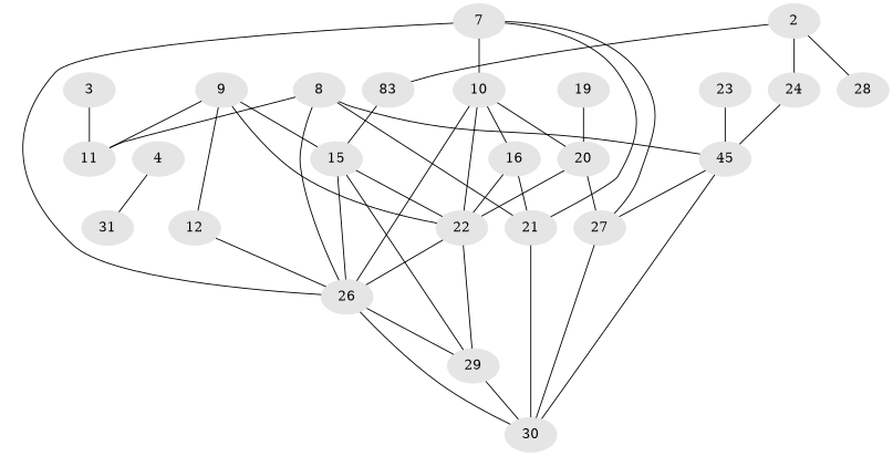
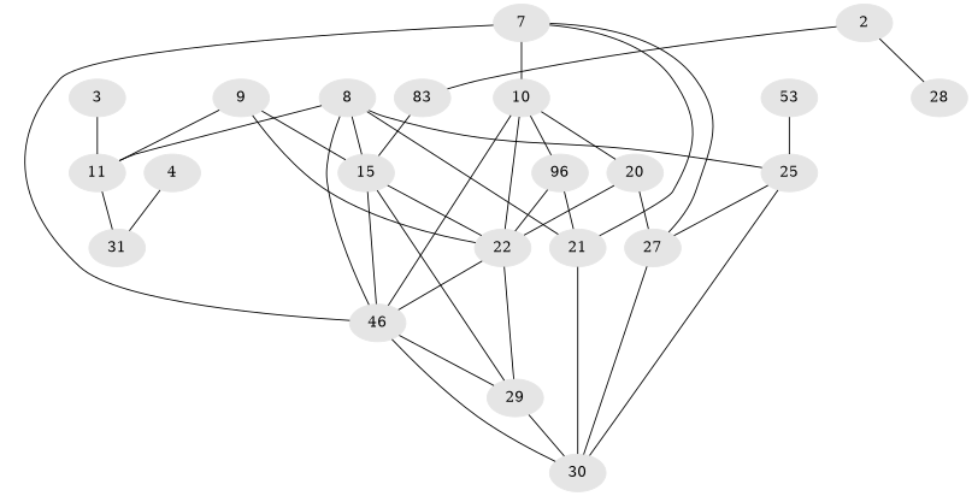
  graph {
    node [color=gray90 style=filled]
    edge [weight=1.0]
    n1 [label=83]
    2
-   24
    28
    15
-   25 [label=45]
+   25
    3
    11
    31
    4
    7
    10
    21
-   26
+   26 [label=46]
    27
    22
-   16
+   16 [label=96]
    20
    30
    29
    8
    9
-   12
-   19
-   23
+   23 [label=53]
    n1 -- 15 [weight=2.0]
    2 -- n1
-   2 -- 24
    2 -- 28
-   24 -- 25
    15 -- 26
    15 -- 22
    15 -- 29
    25 -- 27
    25 -- 30 [weight=2.0]
    3 -- 11
+   11 -- 31
    4 -- 31
    7 -- 10 [weight=2.0]
    7 -- 21
    7 -- 26
    7 -- 27
    10 -- 26
    10 -- 22 [weight=2.0]
    10 -- 16
    10 -- 20
    21 -- 30
    26 -- 30
    26 -- 29
    27 -- 30 [weight=2.0]
    22 -- 26
    22 -- 29
    16 -- 21
    16 -- 22
    20 -- 27
    20 -- 22
    29 -- 30 [weight=3.0]
+   8 -- 15
    8 -- 25
    8 -- 11
    8 -- 21
    8 -- 26
    9 -- 15
    9 -- 11
    9 -- 22
-   9 -- 12
-   12 -- 26
-   19 -- 20
    23 -- 25
  }
